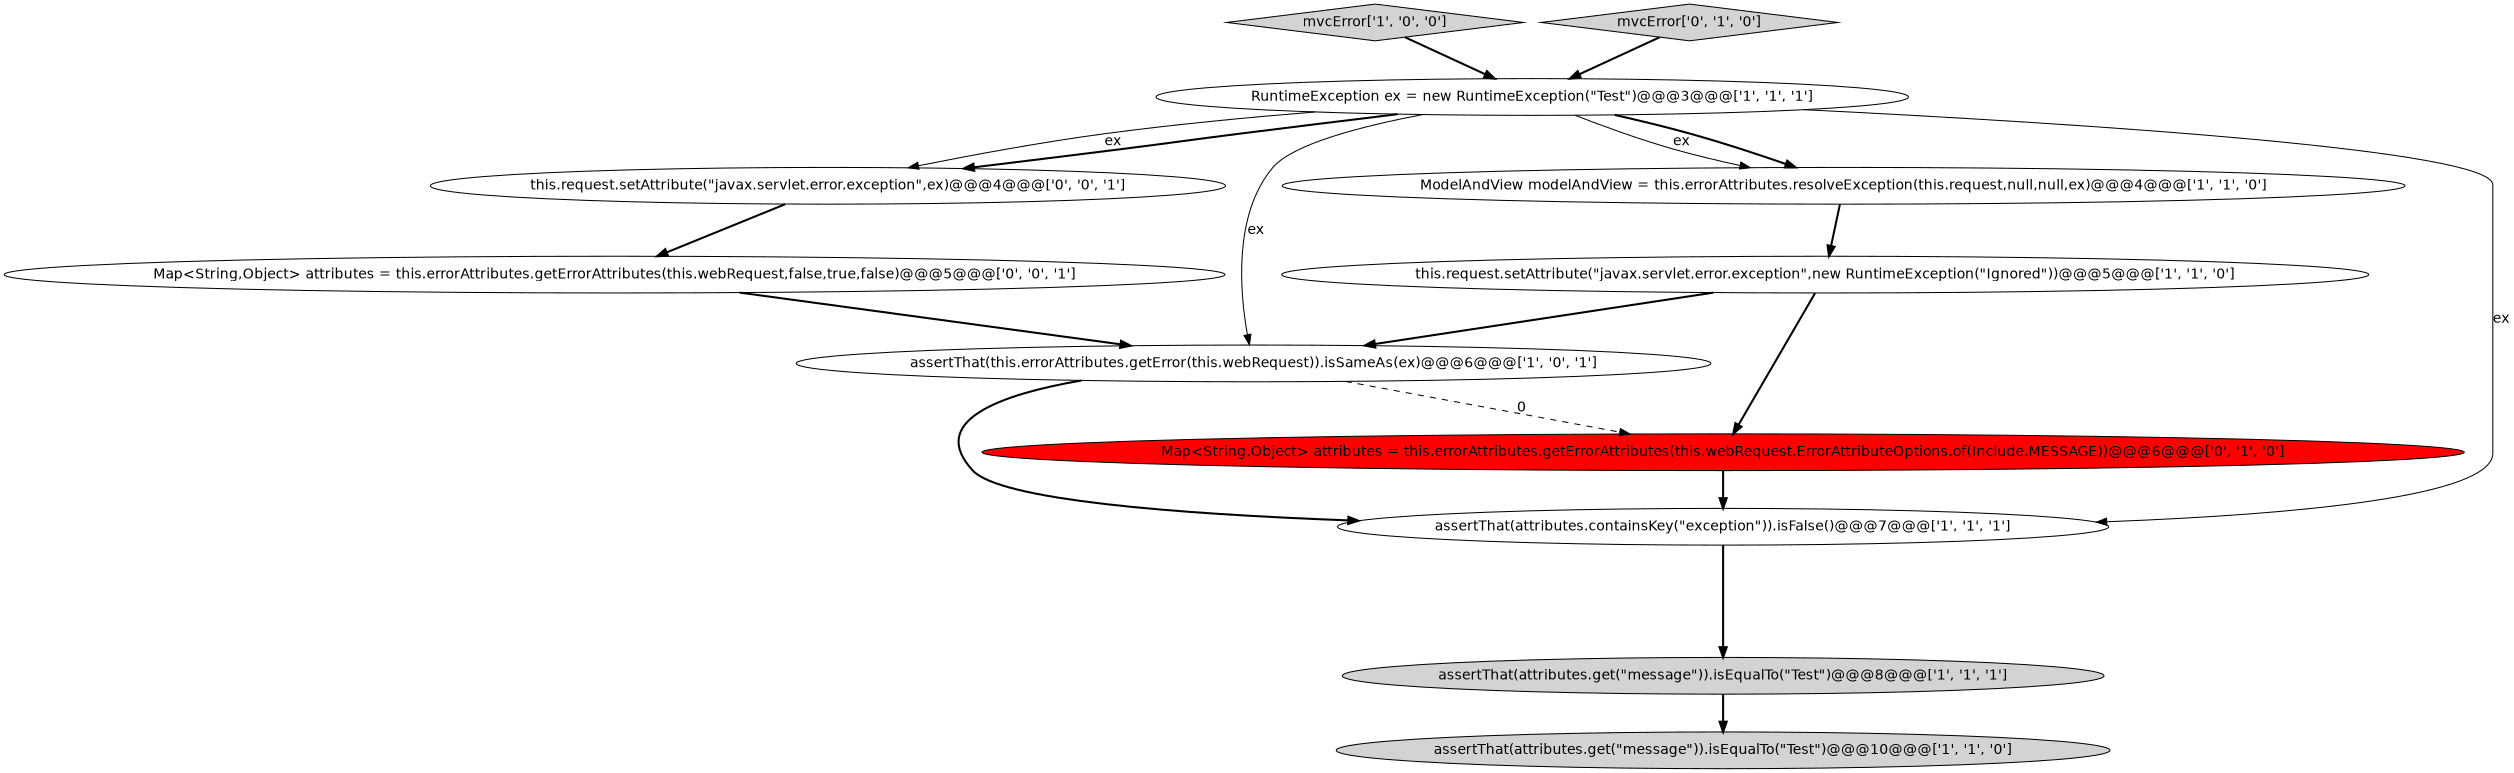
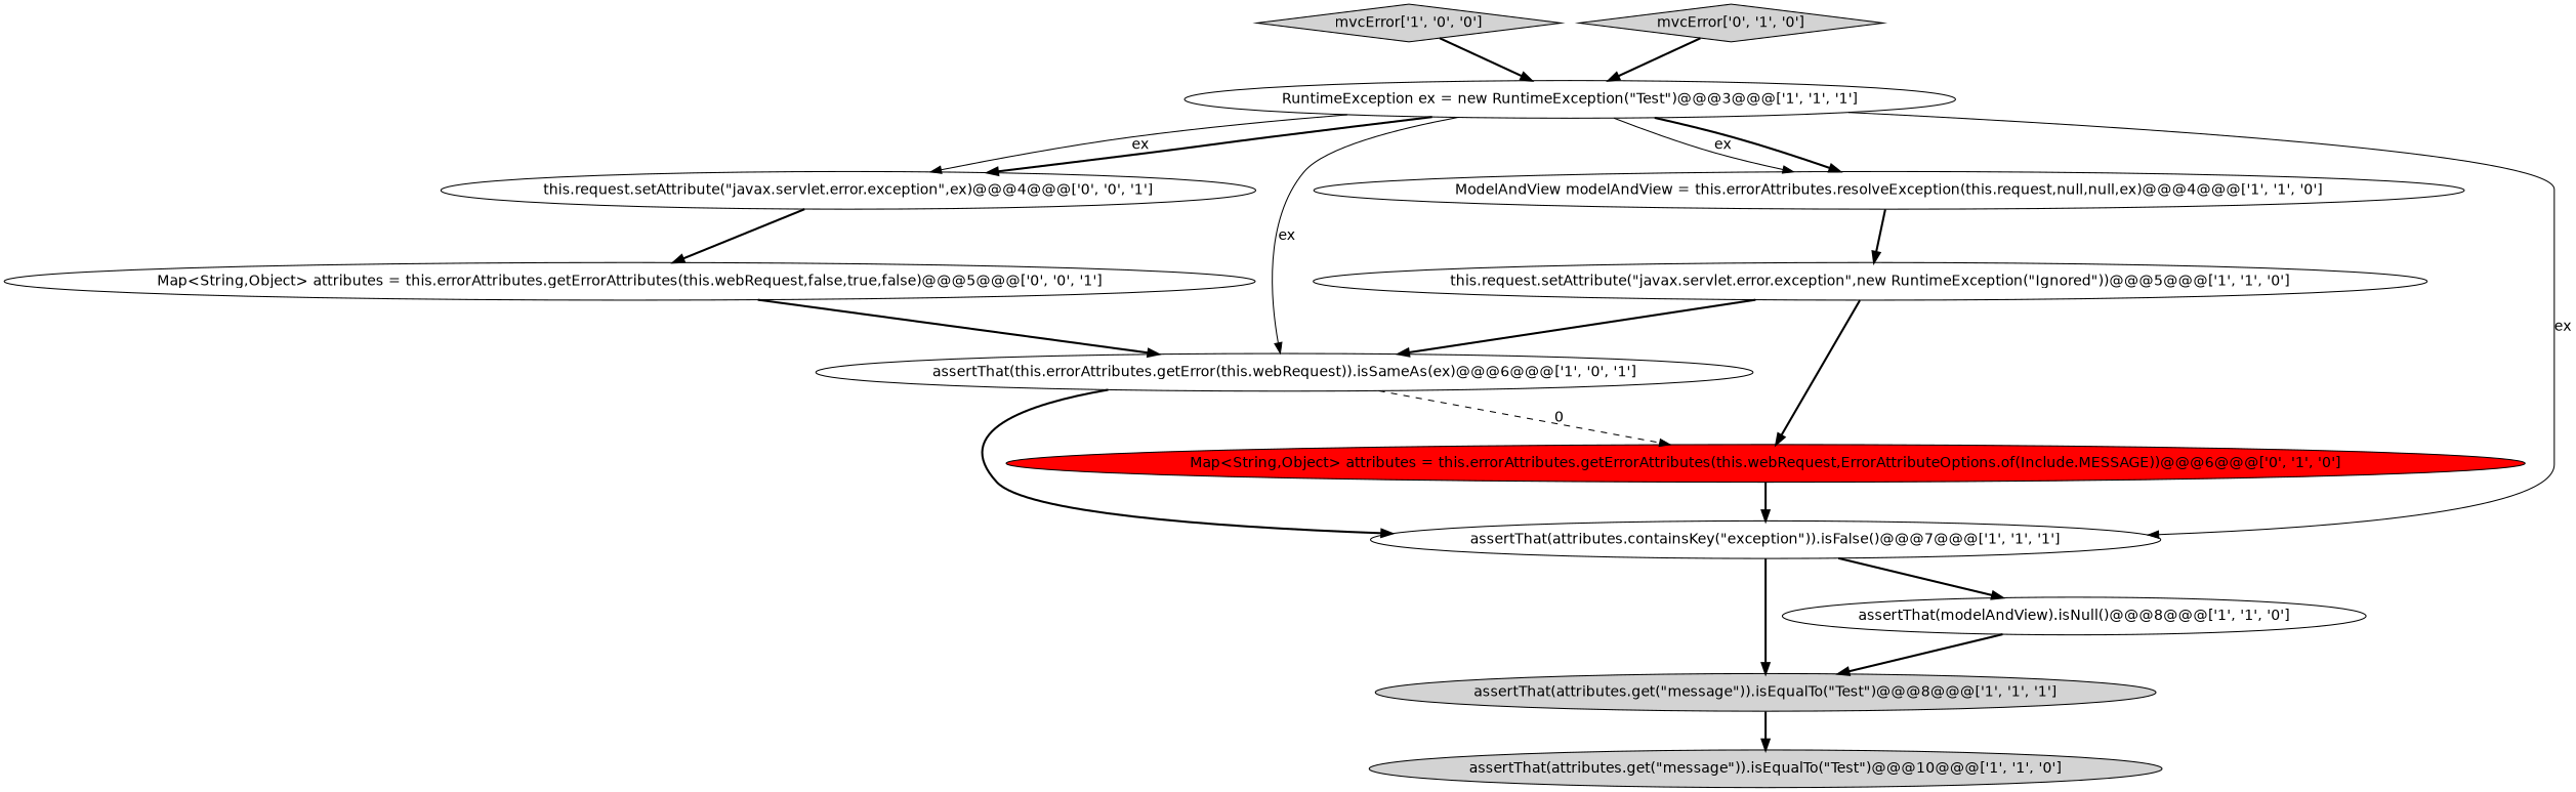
  digraph {
    fontname="DejaVu Sans"
    node [fillcolor=white fontname="DejaVu Sans" shape=ellipse style=filled]
    edge [fontname="DejaVu Sans" style=bold]
    n1 [label="assertThat(this.errorAttributes.getError(this.webRequest)).isSameAs(ex)@@@6@@@['1', '0', '1']"]
    n2 [fillcolor=red label="Map<String,Object> attributes = this.errorAttributes.getErrorAttributes(this.webRequest,ErrorAttributeOptions.of(Include.MESSAGE))@@@6@@@['0', '1', '0']"]
    n3 [label="assertThat(attributes.containsKey(\"exception\")).isFalse()@@@7@@@['1', '1', '1']"]
    n4 [fillcolor=lightgray label="assertThat(attributes.get(\"message\")).isEqualTo(\"Test\")@@@8@@@['1', '1', '1']"]
+   n5 [label="assertThat(modelAndView).isNull()@@@8@@@['1', '1', '0']"]
    n6 [label="this.request.setAttribute(\"javax.servlet.error.exception\",ex)@@@4@@@['0', '0', '1']"]
    n7 [label="Map<String,Object> attributes = this.errorAttributes.getErrorAttributes(this.webRequest,false,true,false)@@@5@@@['0', '0', '1']"]
    n8 [label="ModelAndView modelAndView = this.errorAttributes.resolveException(this.request,null,null,ex)@@@4@@@['1', '1', '0']"]
    n9 [label="this.request.setAttribute(\"javax.servlet.error.exception\",new RuntimeException(\"Ignored\"))@@@5@@@['1', '1', '0']"]
    n10 [label="RuntimeException ex = new RuntimeException(\"Test\")@@@3@@@['1', '1', '1']"]
    n11 [fillcolor=lightgray label="assertThat(attributes.get(\"message\")).isEqualTo(\"Test\")@@@10@@@['1', '1', '0']"]
    n12 [fillcolor=lightgray label="mvcError['1', '0', '0']" shape=diamond]
    n13 [fillcolor=lightgray label="mvcError['0', '1', '0']" shape=diamond]
    n1 -> n2 [label=0 style=dashed]
    n1 -> n3
    n2 -> n3
    n3 -> n4
+   n3 -> n5
    n4 -> n11
+   n5 -> n4
    n6 -> n7
    n7 -> n1
    n8 -> n9
    n9 -> n1
    n9 -> n2
    n10 -> n1 [label=ex style=solid]
    n10 -> n3 [label=ex style=solid]
    n10 -> n6 [label=ex style=solid]
    n10 -> n6
    n10 -> n8 [label=ex style=solid]
    n10 -> n8
    n12 -> n10
    n13 -> n10
  }
